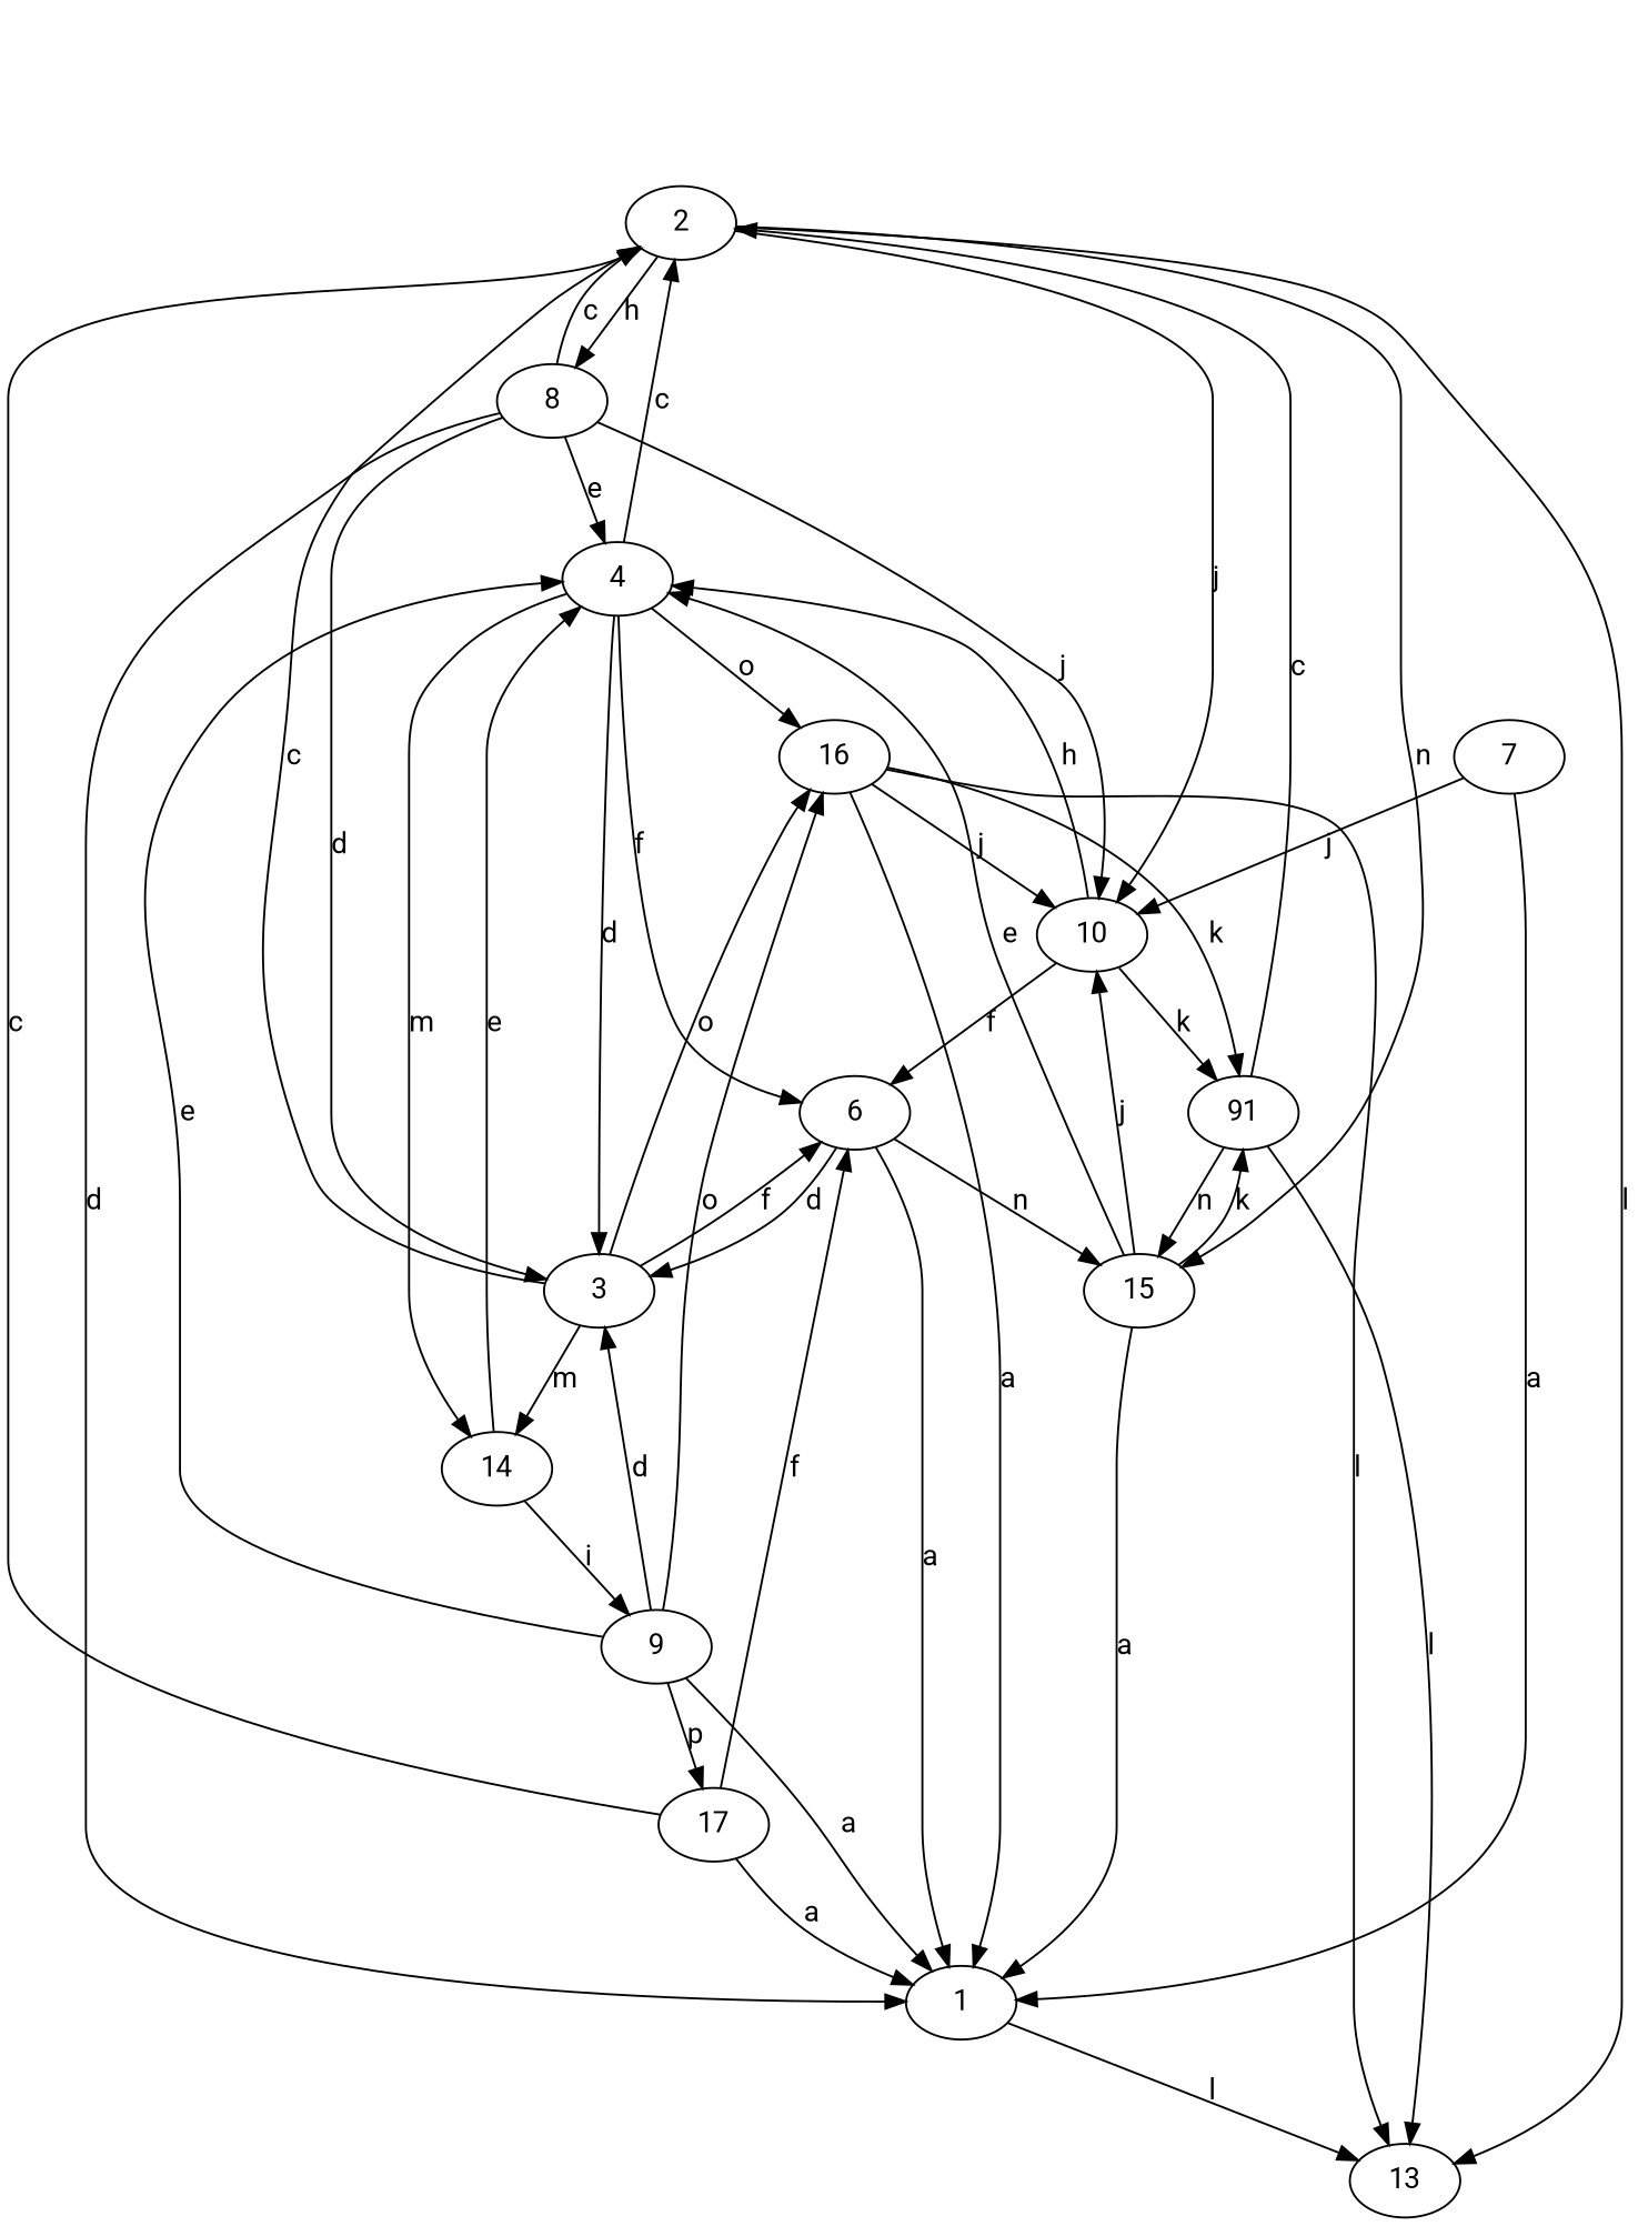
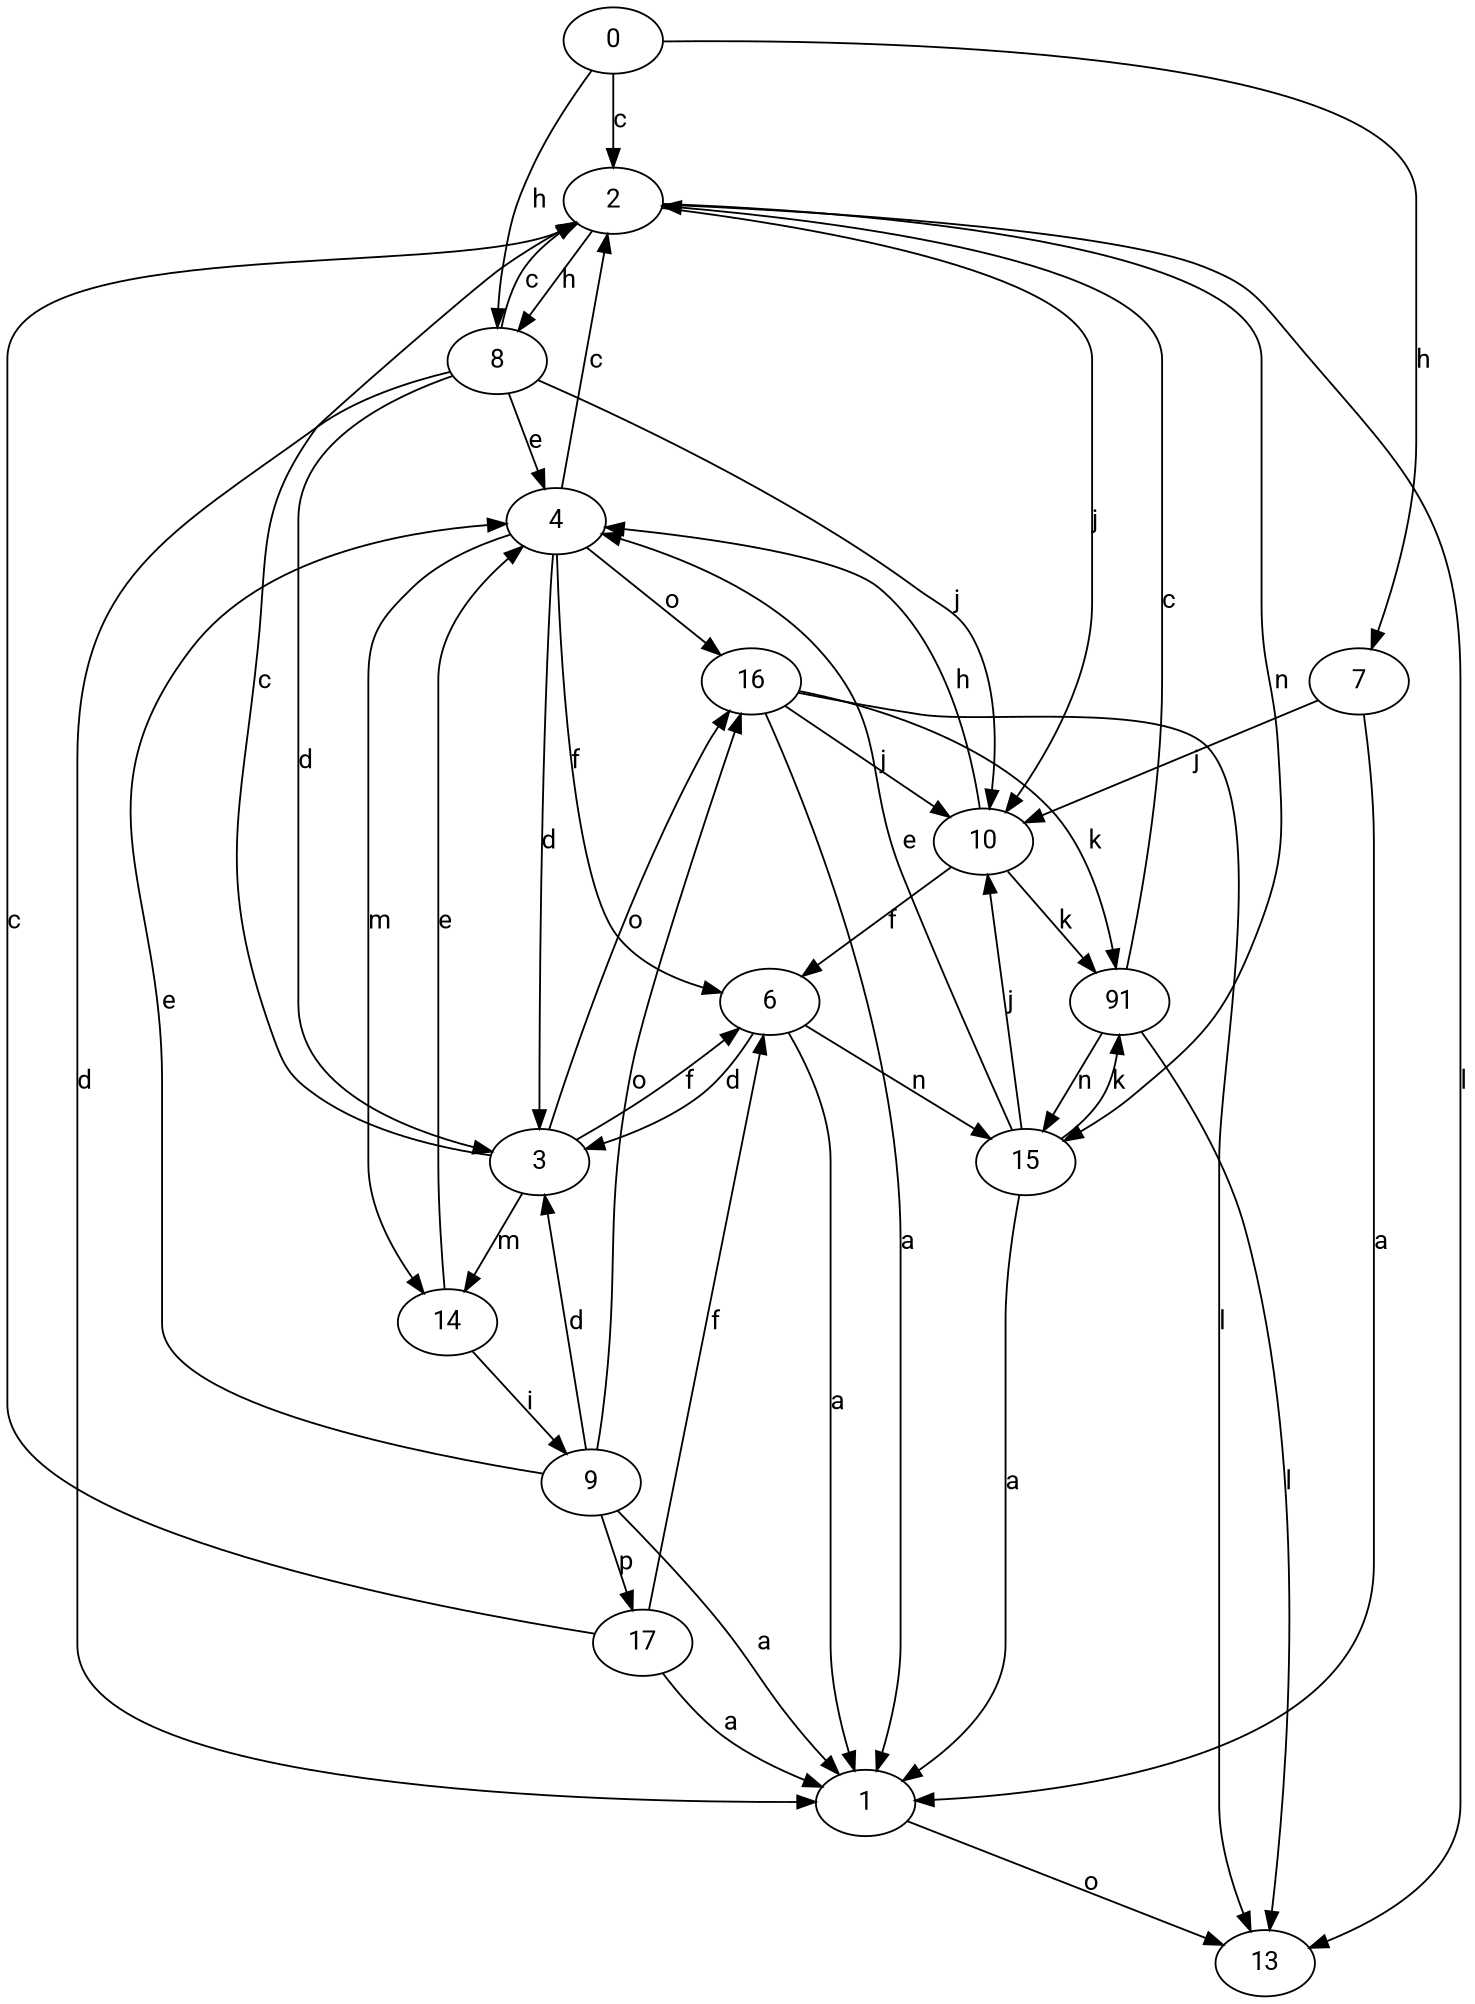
  strict digraph {
    fontname=Roboto
    node [fontname=Roboto]
    edge [fontname=Roboto]
    1
    13
    2
    8
    10
    15
    3
    4
    6
    n10 [label=91]
    14
    16
    9
    7
    17
-   1 -> 13 [label=l]
+   0
+   1 -> 13 [label=o]
    2 -> 13 [label=l]
    2 -> 8 [label=h]
    2 -> 10 [label=j]
    2 -> 15 [label=n]
    8 -> 1 [label=d]
    8 -> 2 [label=c]
    8 -> 10 [label=j]
    8 -> 3 [label=d]
    8 -> 4 [label=e]
    10 -> 4 [label=h]
    10 -> 6 [label=f]
    10 -> n10 [label=k]
    15 -> 1 [label=a]
    15 -> 10 [label=j]
    15 -> 4 [label=e]
    15 -> n10 [label=k]
    3 -> 2 [label=c]
    3 -> 6 [label=f]
    3 -> 14 [label=m]
    3 -> 16 [label=o]
    4 -> 2 [label=c]
    4 -> 3 [label=d]
    4 -> 6 [label=f]
    4 -> 14 [label=m]
    4 -> 16 [label=o]
    6 -> 1 [label=a]
    6 -> 15 [label=n]
    6 -> 3 [label=d]
    n10 -> 13 [label=l]
    n10 -> 2 [label=c]
    n10 -> 15 [label=n]
    14 -> 4 [label=e]
    14 -> 9 [label=i]
    16 -> 1 [label=a]
    16 -> 13 [label=l]
    16 -> 10 [label=j]
    16 -> n10 [label=k]
    9 -> 1 [label=a]
    9 -> 3 [label=d]
    9 -> 4 [label=e]
    9 -> 16 [label=o]
    9 -> 17 [label=p]
    7 -> 1 [label=a]
    7 -> 10 [label=j]
    17 -> 1 [label=a]
    17 -> 2 [label=c]
    17 -> 6 [label=f]
+   0 -> 2 [label=c]
+   0 -> 8 [label=h]
+   0 -> 7 [label=h]
  }
